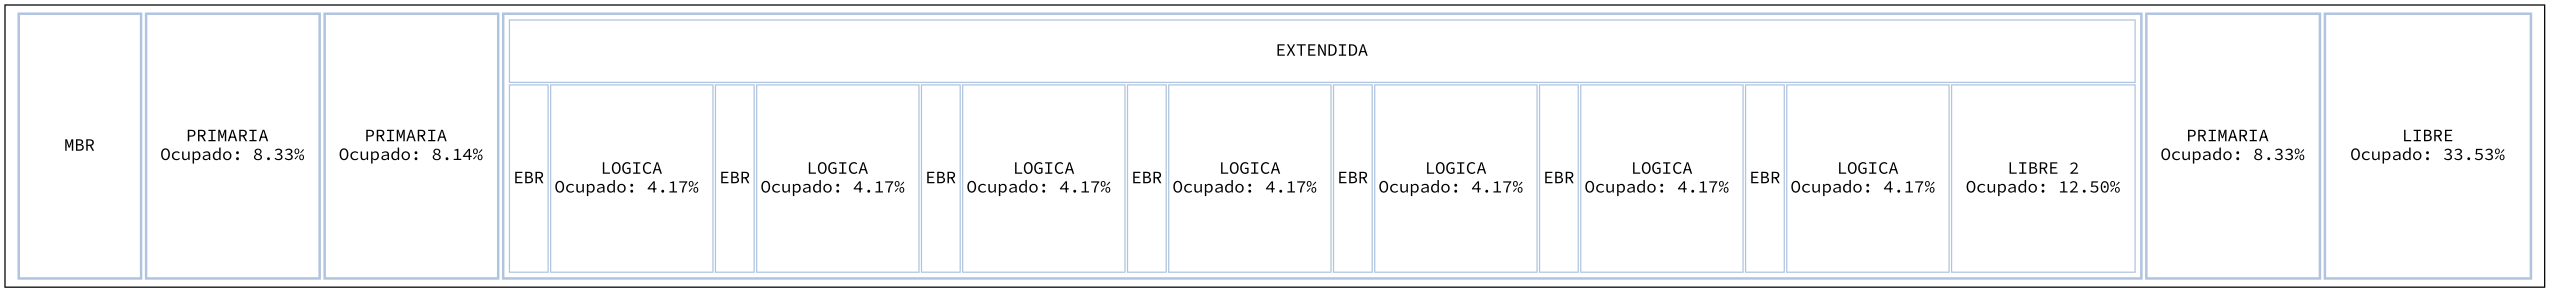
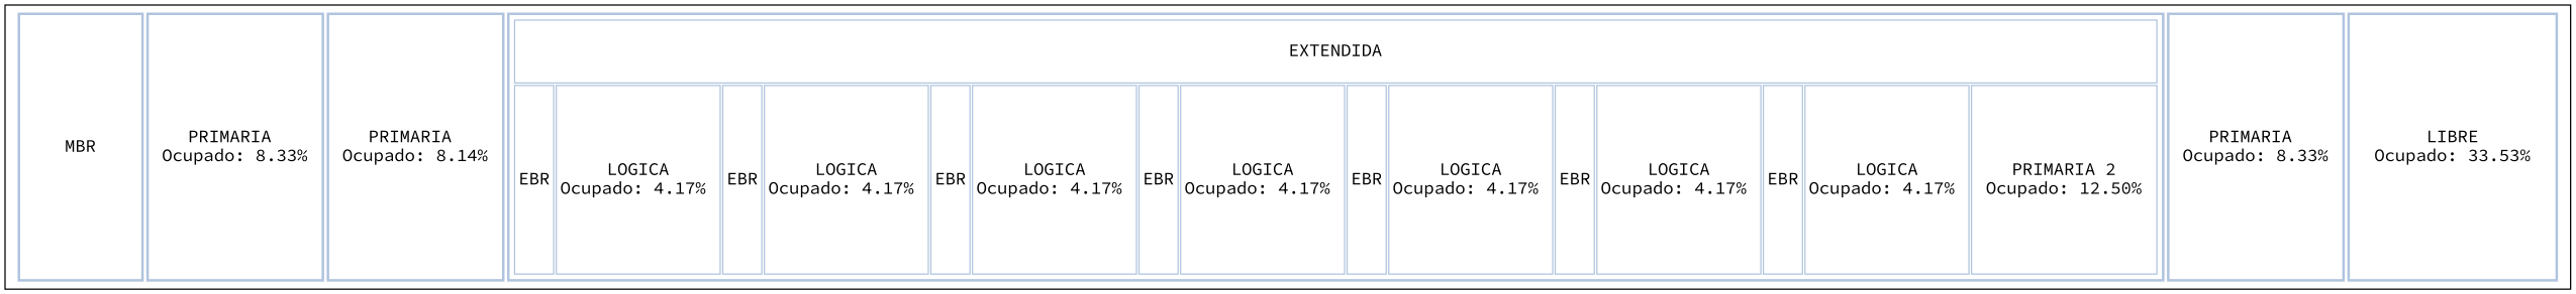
  digraph {
    fontname="Source Code Pro"
-   n1 [label=< <table border='0' cellborder='2' width='600' height="200" color='LIGHTSTEELBLUE'>      <tr>      <td height='200' width='100'> MBR </td>      <td height='200' width='41.67'>PRIMARIA <br/> Ocupado: 8.33% </td>      <td height='200' width='40.69'>PRIMARIA <br/> Ocupado: 8.14% </td>      <td  height='200' width='208.33'>      <table border='0'  height='200' WIDTH='208.33' cellborder='1'>      <tr>  <td height='50' colspan='15'>EXTENDIDA</td>  </tr>      <tr>      <td height='140'>EBR</td>      <td height='140'>LOGICA<br/>Ocupado: 4.17% </td>      <td height='140'>EBR</td>      <td height='140'>LOGICA<br/>Ocupado: 4.17% </td>      <td height='140'>EBR</td>      <td height='140'>LOGICA<br/>Ocupado: 4.17% </td>      <td height='140'>EBR</td>      <td height='140'>LOGICA<br/>Ocupado: 4.17% </td>      <td height='140'>EBR</td>      <td height='140'>LOGICA<br/>Ocupado: 4.17% </td>      <td height='140'>EBR</td>      <td height='140'>LOGICA<br/>Ocupado: 4.17% </td>      <td height='140'>EBR</td>      <td height='140'>LOGICA<br/>Ocupado: 4.17% </td>      <td height='150'>LIBRE 2<br/> Ocupado: 12.50% </td>      </tr>      </table>      </td>      <td height='200' width='41.67'>PRIMARIA <br/> Ocupado: 8.33% </td>      <td height='200' width='167.64'>LIBRE<br/> Ocupado: 33.53% </td>      </tr>       </table>         > shape=box fontname="Source Code Pro"]
+   n1 [label=< <table border='0' cellborder='2' width='600' height="200" color='LIGHTSTEELBLUE'>      <tr>      <td height='200' width='100'> MBR </td>      <td height='200' width='41.67'>PRIMARIA <br/> Ocupado: 8.33% </td>      <td height='200' width='40.69'>PRIMARIA <br/> Ocupado: 8.14% </td>      <td  height='200' width='208.33'>      <table border='0'  height='200' WIDTH='208.33' cellborder='1'>      <tr>  <td height='50' colspan='15'>EXTENDIDA</td>  </tr>      <tr>      <td height='140'>EBR</td>      <td height='140'>LOGICA<br/>Ocupado: 4.17% </td>      <td height='140'>EBR</td>      <td height='140'>LOGICA<br/>Ocupado: 4.17% </td>      <td height='140'>EBR</td>      <td height='140'>LOGICA<br/>Ocupado: 4.17% </td>      <td height='140'>EBR</td>      <td height='140'>LOGICA<br/>Ocupado: 4.17% </td>      <td height='140'>EBR</td>      <td height='140'>LOGICA<br/>Ocupado: 4.17% </td>      <td height='140'>EBR</td>      <td height='140'>LOGICA<br/>Ocupado: 4.17% </td>      <td height='140'>EBR</td>      <td height='140'>LOGICA<br/>Ocupado: 4.17% </td>      <td height='150'>PRIMARIA 2<br/> Ocupado: 12.50% </td>      </tr>      </table>      </td>      <td height='200' width='41.67'>PRIMARIA <br/> Ocupado: 8.33% </td>      <td height='200' width='167.64'>LIBRE<br/> Ocupado: 33.53% </td>      </tr>       </table>         > shape=box fontname="Source Code Pro"]
  }
